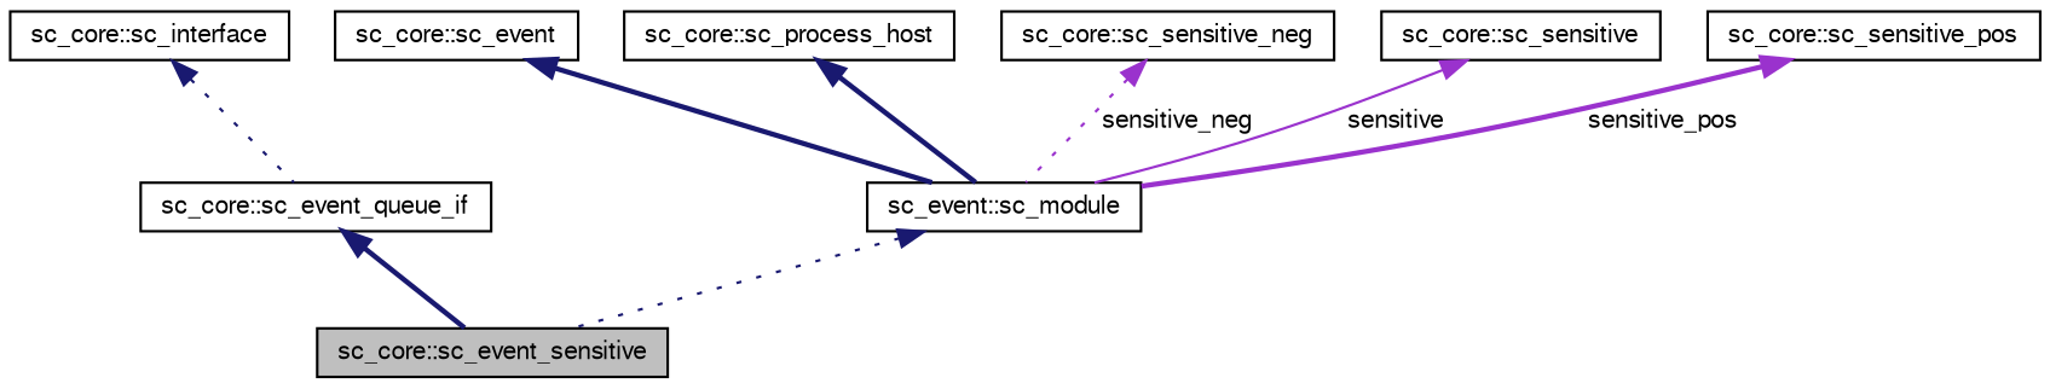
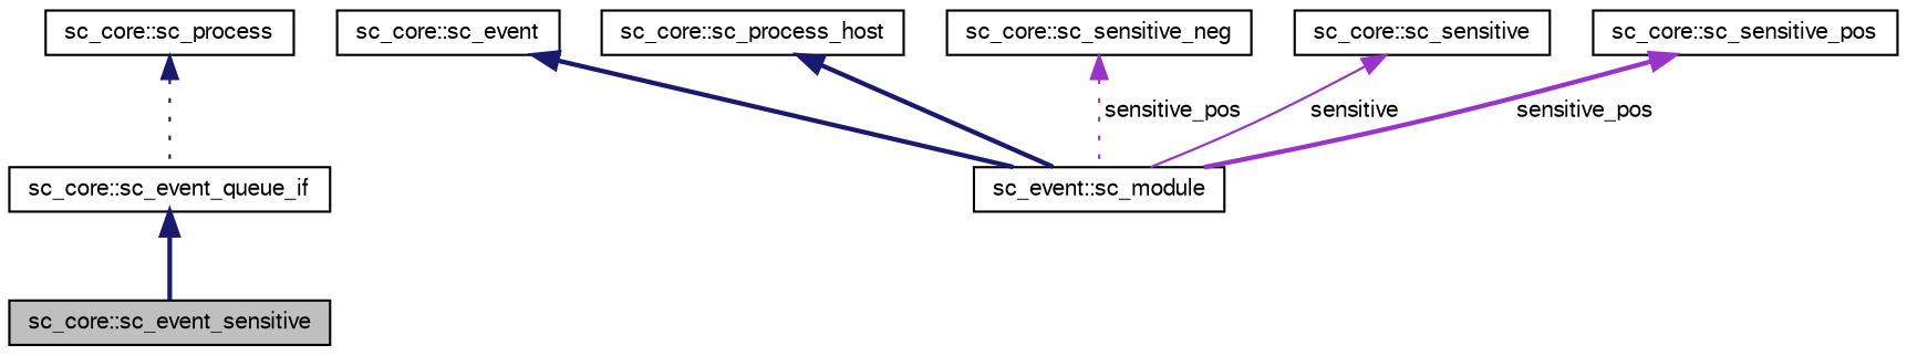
  digraph {
    rankdir=TB
    node [color=black fillcolor=white fontname=FreeSans fontsize=10 shape=record style=filled]
    edge [color=midnightblue dir=back fontname=FreeSans fontsize=10 labelfontname=FreeSans labelfontsize=10 style=bold]
    n1 [fillcolor=grey75 fontcolor=black height=0.2 label="sc_core::sc_event_sensitive" width=0.4]
    n2 [height=0.2 label="sc_core::sc_event_queue_if" width=0.4]
-   n3 [height=0.2 label="sc_core::sc_interface" width=0.4]
+   n3 [height=0.2 label="sc_core::sc_process" width=0.4]
    n4 [height=0.2 label="sc_event::sc_module" width=0.4]
    n5 [height=0.2 label="sc_core::sc_event" width=0.4]
    n6 [height=0.2 label="sc_core::sc_process_host" width=0.4]
    n7 [height=0.2 label="sc_core::sc_sensitive_neg" width=0.4]
    n8 [height=0.2 label="sc_core::sc_sensitive" width=0.4]
    n9 [height=0.2 label="sc_core::sc_sensitive_pos" width=0.4]
    n2 -> n1
    n3 -> n2 [style=dotted]
-   n4 -> n1 [style=dotted]
    n5 -> n4
    n6 -> n4
-   n7 -> n4 [color=darkorchid3 label=" sensitive_neg" style=dotted]
+   n7 -> n4 [color=darkorchid3 label=" sensitive_pos" style=dotted]
    n8 -> n4 [color=darkorchid3 label=" sensitive" style=solid]
    n9 -> n4 [color=darkorchid3 label=" sensitive_pos"]
  }
